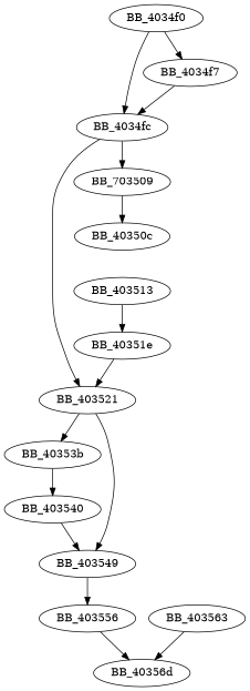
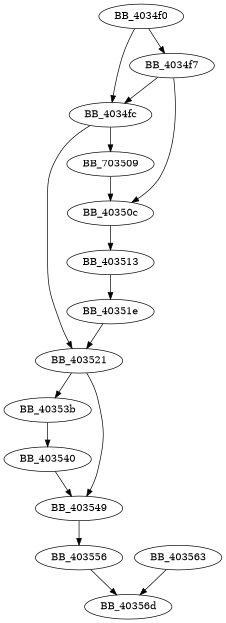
  digraph {
    BB_4034f0
    BB_4034f7
    BB_4034fc
    BB_40350c
    n5 [label=BB_703509]
    BB_403521
    n7 [label=BB_403513]
    BB_40351e
    BB_40353b
    BB_403549
    BB_403540
    BB_403556
    BB_40356d
    BB_403563
    BB_4034f0 -> BB_4034f7
    BB_4034f0 -> BB_4034fc
    BB_4034f7 -> BB_4034fc
+   BB_4034f7 -> BB_40350c
    BB_4034fc -> n5
    BB_4034fc -> BB_403521
+   BB_40350c -> n7
    n5 -> BB_40350c
    BB_403521 -> BB_40353b
    BB_403521 -> BB_403549
    n7 -> BB_40351e
    BB_40351e -> BB_403521
    BB_40353b -> BB_403540
    BB_403549 -> BB_403556
    BB_403540 -> BB_403549
    BB_403556 -> BB_40356d
    BB_403563 -> BB_40356d
  }
